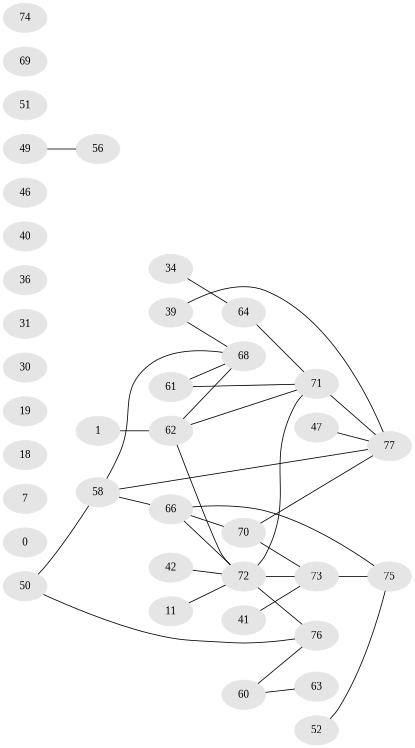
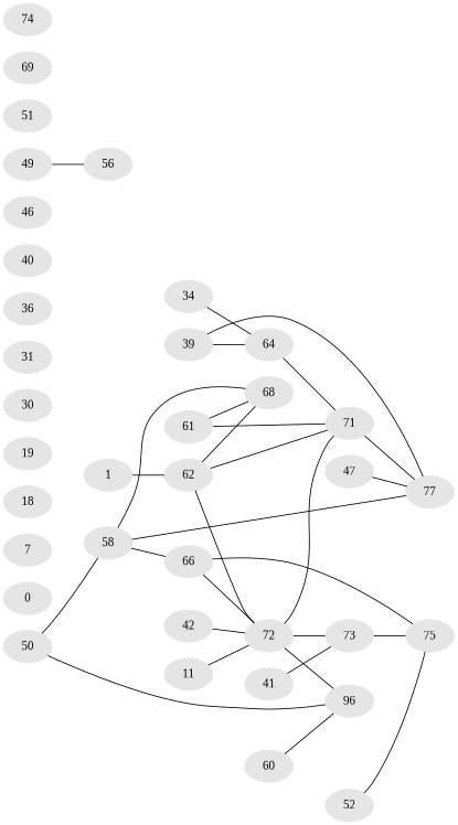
  graph {
    fontname="Liberation Serif"
    rankdir=LR
    node [color=gray90 fontname="Liberation Serif" style=filled]
    edge [fontname="Liberation Serif"]
    1
    62
    72 [super="+4"]
    68 [super="+9"]
    71 [super="+23"]
    n6 [label=0]
    7
    73 [super="+48+65"]
-   76
+   76 [label=96]
    11
    18
    19
    30
    31
    34 [super="+12+28"]
    64 [super="+20"]
    36
    39 [super="+29"]
    77 [super="+35+21+67"]
    40
    75 [super="+22+59"]
    41
    42
    46
    47
    49
    56
    58 [super="+57"]
    66 [super="+53"]
    50
    51 [super="+25"]
    52
-   70 [super="+3+5+14+55"]
    60
-   63
    61
    69
    74
    1 -- 62
    62 -- 72 [weight=2]
    62 -- 68
    62 -- 71
    72 -- 71
    72 -- 73 [weight=4]
    72 -- 76 [weight=2]
    71 -- 77
    73 -- 75
    11 -- 72
    34 -- 64
    64 -- 71
-   39 -- 68
+   39 -- 64
    39 -- 77
    41 -- 73
    42 -- 72
    47 -- 77
    49 -- 56
    58 -- 68
    58 -- 77
    58 -- 66
    66 -- 72
    66 -- 75
-   66 -- 70
    50 -- 76
    50 -- 58
    52 -- 75
-   70 -- 73
-   70 -- 77 [weight=2]
    60 -- 76
-   60 -- 63
    61 -- 68
    61 -- 71
  }
